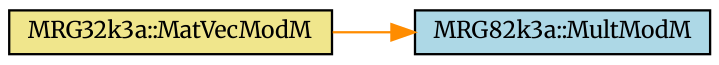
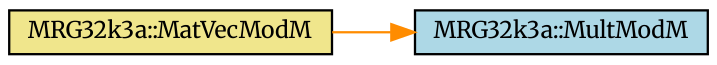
  digraph {
    rankdir=LR
    fontname=Merriweather
    node [color=black fontname=Merriweather fontsize=10 shape=record style=filled]
    n1 [fillcolor=khaki fontcolor=black height=0.2 label="MRG32k3a::MatVecModM" width=0.4]
-   n2 [fillcolor=lightblue height=0.2 label="MRG82k3a::MultModM" width=0.4]
+   n2 [fillcolor=lightblue height=0.2 label="MRG32k3a::MultModM" width=0.4]
    n1 -> n2 [color=darkorange fontname=Merriweather fontsize=10 labelfontname=Helvetica labelfontsize=10 style=solid]
  }
